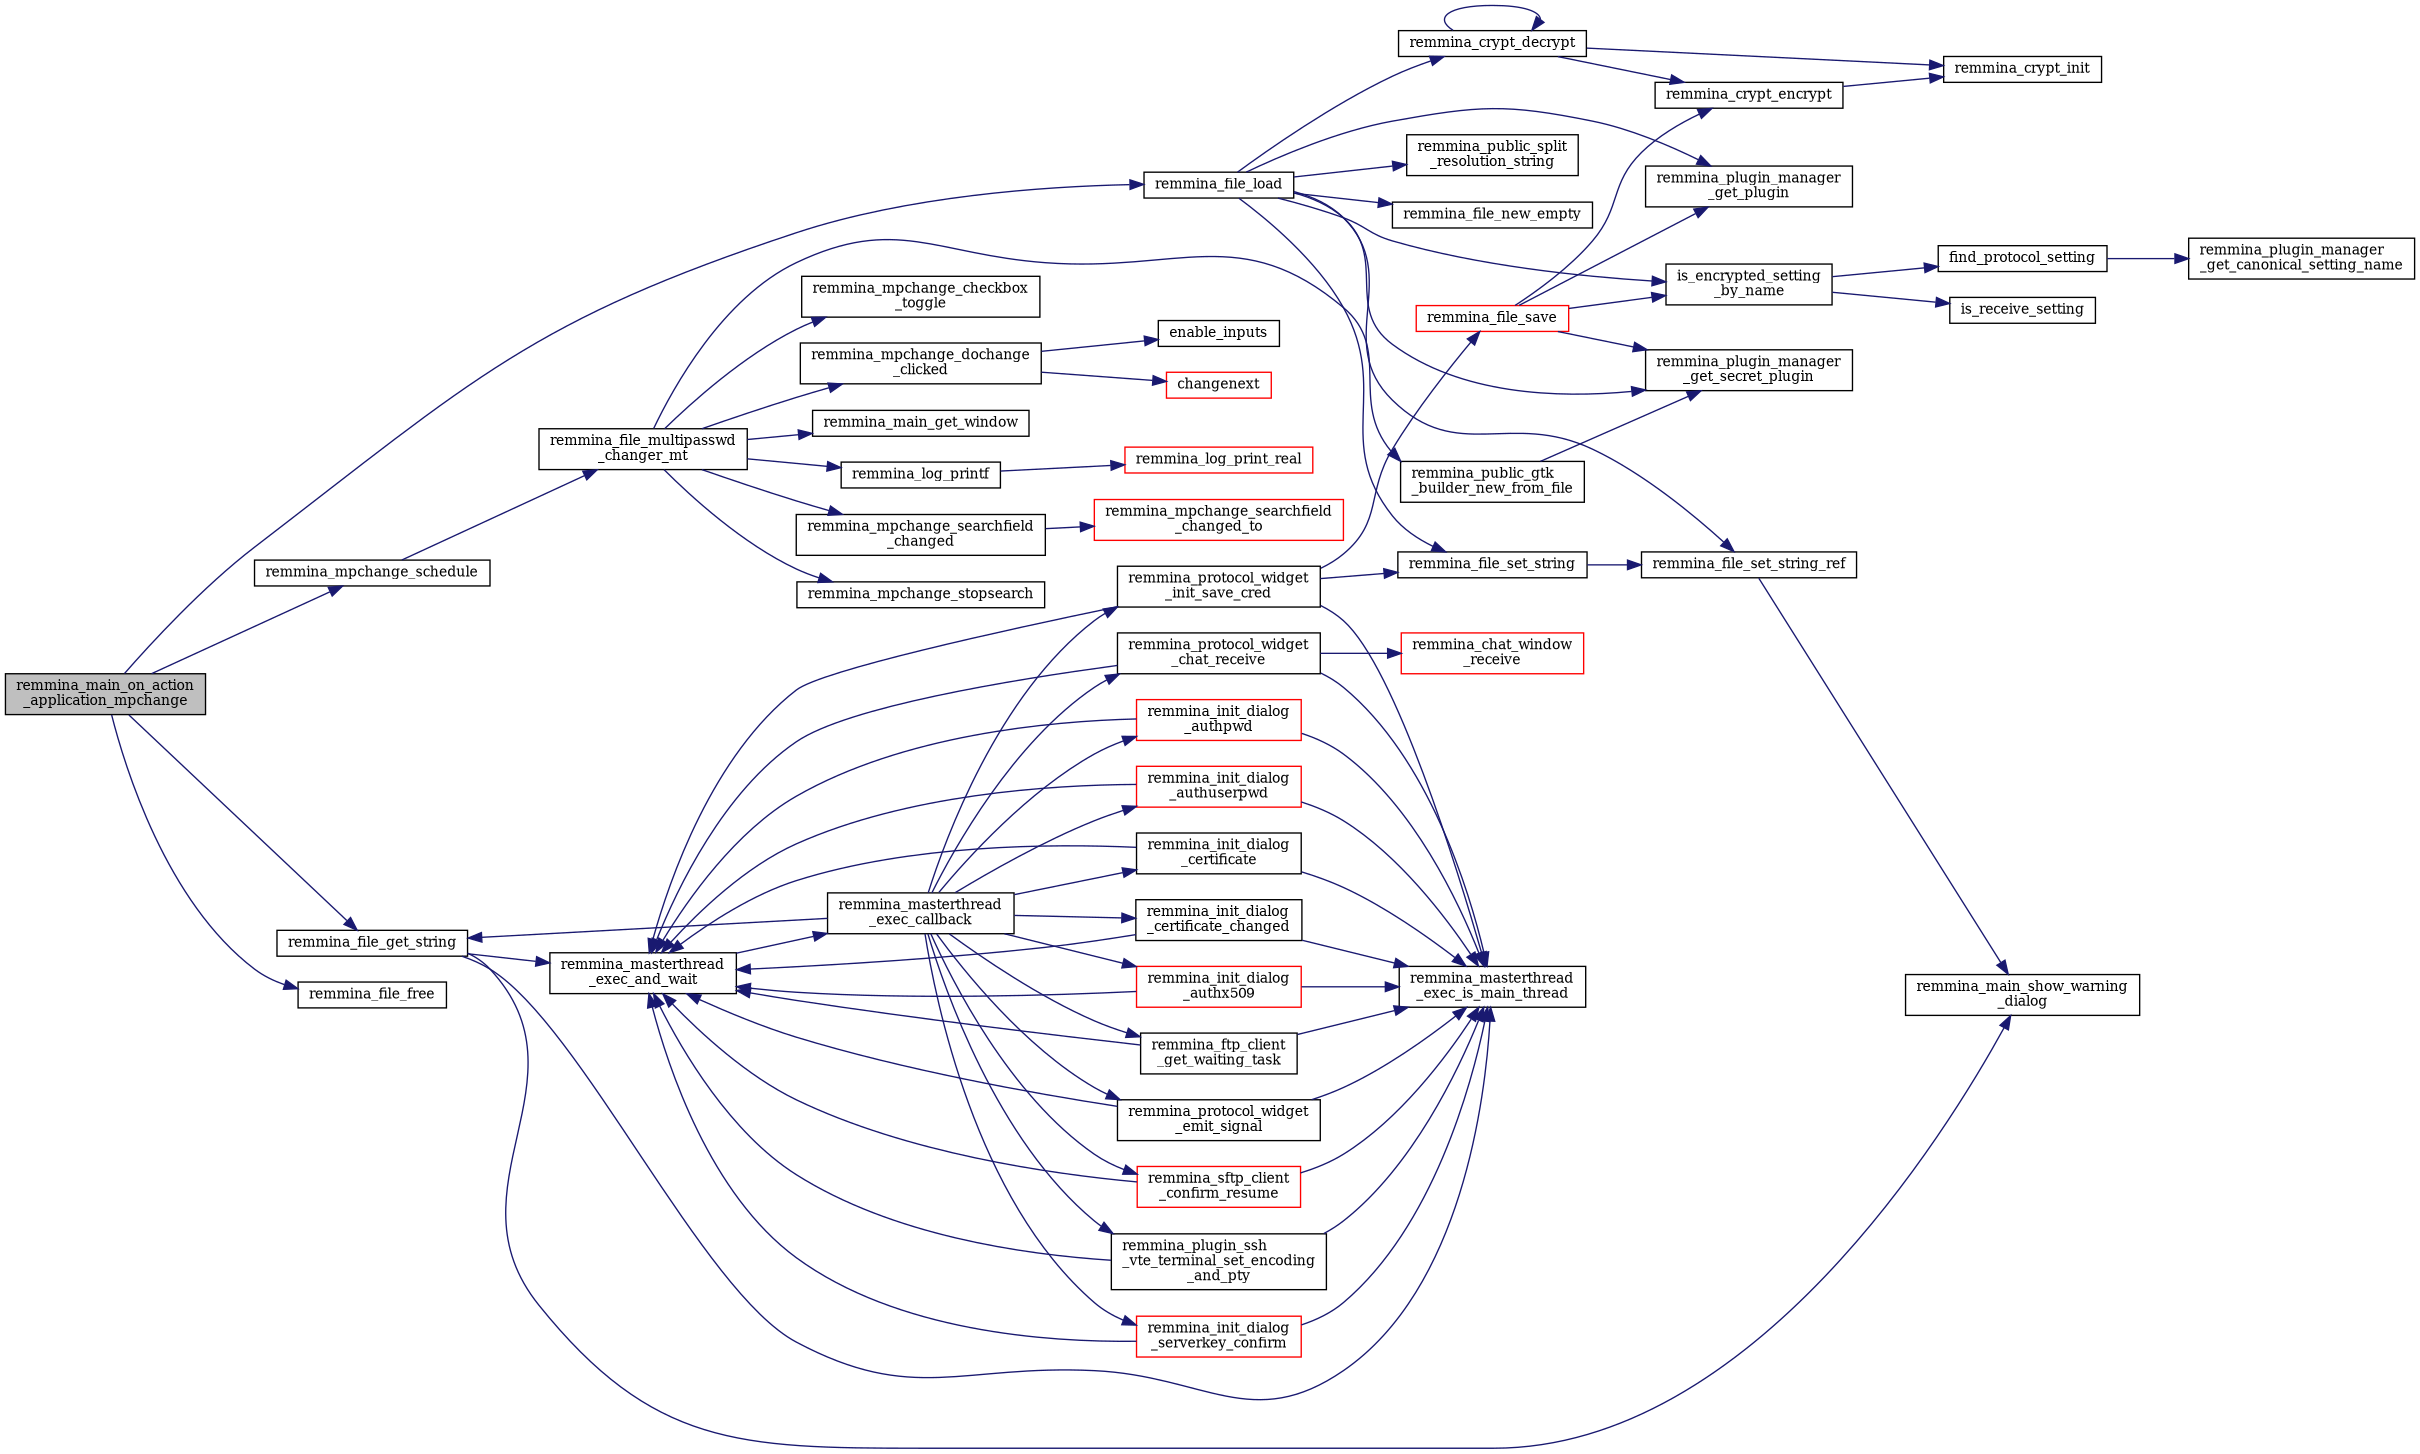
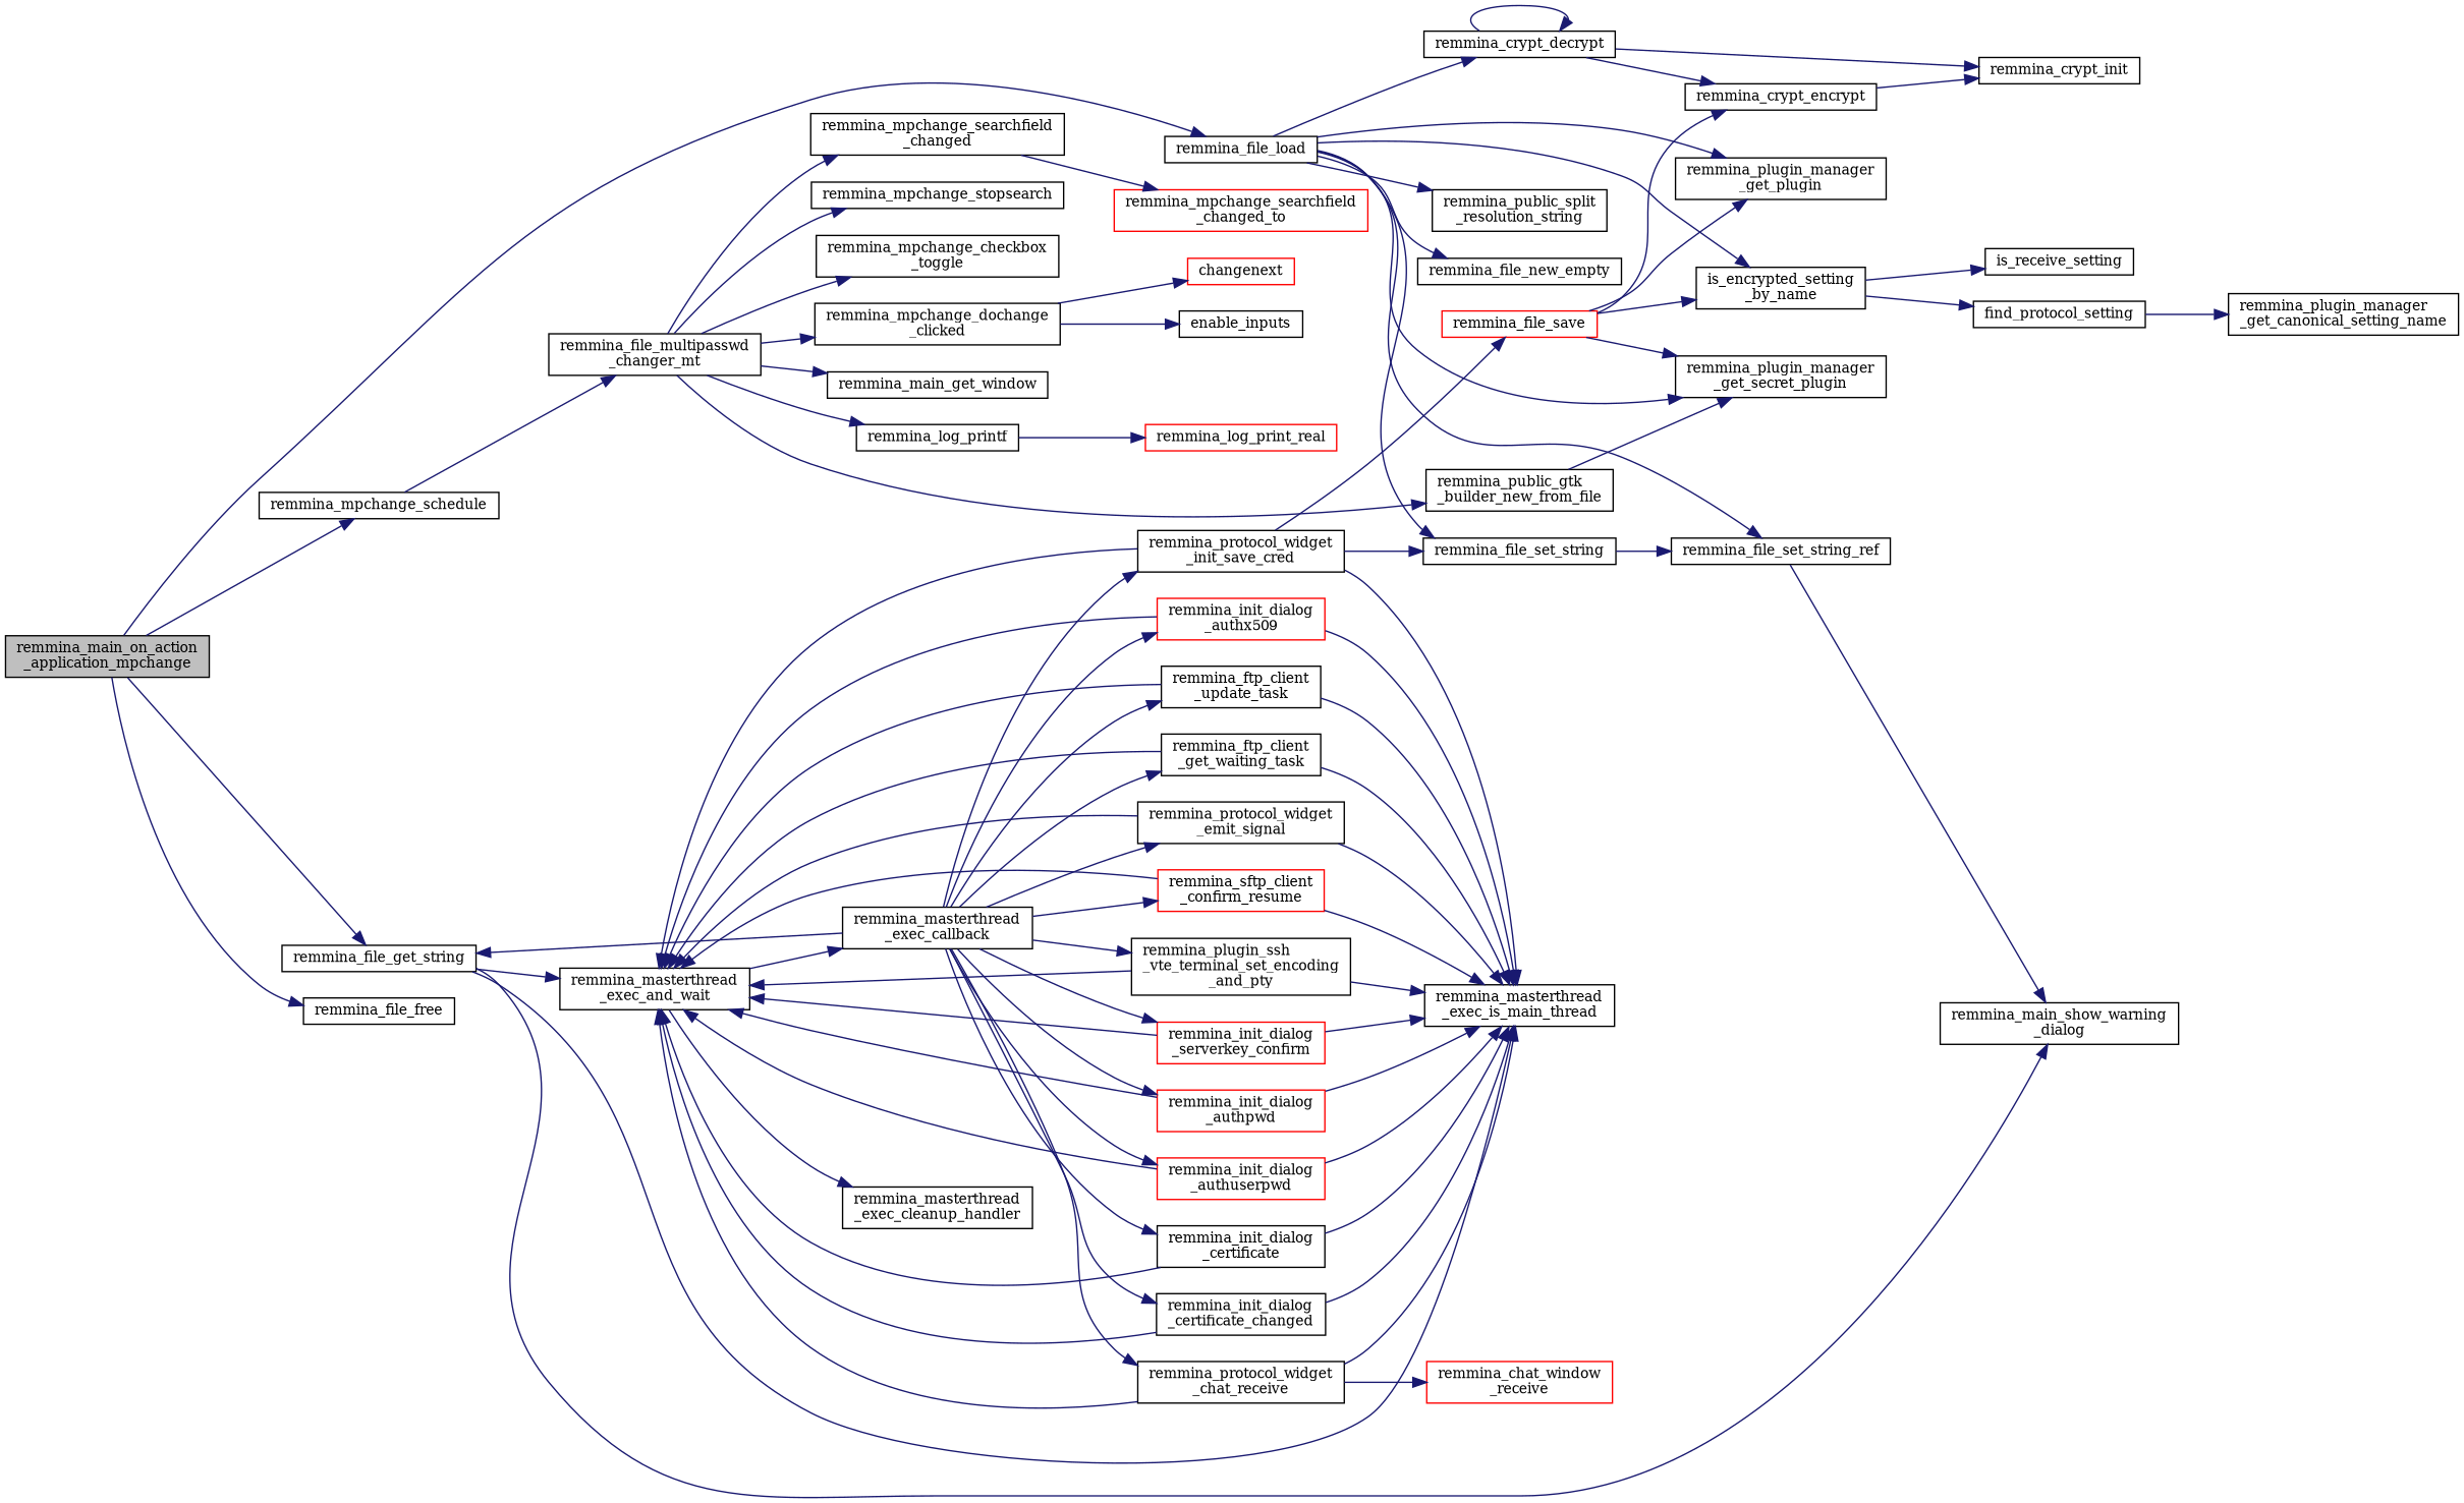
  digraph {
    fontname="DejaVu Serif"
    rankdir=LR
    node [color=black fillcolor=white fontname="DejaVu Serif" fontsize=10 shape=record style=filled]
    edge [color=midnightblue fontname="DejaVu Serif" fontsize=10 labelfontname=Helvetica labelfontsize=10 style=solid]
    n1 [fillcolor=grey75 fontcolor=black height=0.2 label="remmina_main_on_action\l_application_mpchange" width=0.4]
    n2 [height=0.2 label=remmina_file_load width=0.4]
    n3 [height=0.2 label=remmina_file_get_string width=0.4]
    n4 [height=0.2 label=remmina_mpchange_schedule width=0.4]
    n5 [height=0.2 label=remmina_file_free width=0.4]
    n6 [height=0.2 label=remmina_file_new_empty width=0.4]
    n7 [height=0.2 label="remmina_plugin_manager\l_get_plugin" width=0.4]
    n8 [height=0.2 label="remmina_plugin_manager\l_get_secret_plugin" width=0.4]
    n9 [height=0.2 label="is_encrypted_setting\l_by_name" width=0.4]
    n10 [height=0.2 label=remmina_file_set_string width=0.4]
    n11 [height=0.2 label=remmina_file_set_string_ref width=0.4]
    n12 [height=0.2 label=remmina_crypt_decrypt width=0.4]
    n13 [height=0.2 label="remmina_public_split\l_resolution_string" width=0.4]
    n14 [height=0.2 label="remmina_main_show_warning\l_dialog" width=0.4]
    n15 [height=0.2 label="remmina_masterthread\l_exec_is_main_thread" width=0.4]
    n16 [height=0.2 label="remmina_masterthread\l_exec_and_wait" width=0.4]
    n17 [height=0.2 label="remmina_file_multipasswd\l_changer_mt" width=0.4]
    n18 [height=0.2 label=find_protocol_setting width=0.4]
    n19 [height=0.2 label=is_receive_setting width=0.4]
    n20 [height=0.2 label=remmina_crypt_init width=0.4]
    n21 [height=0.2 label=remmina_crypt_encrypt width=0.4]
    n22 [height=0.2 label="remmina_plugin_manager\l_get_canonical_setting_name" width=0.4]
+   n23 [height=0.2 label="remmina_masterthread\l_exec_cleanup_handler" width=0.4]
    n24 [height=0.2 label="remmina_masterthread\l_exec_callback" width=0.4]
    n25 [height=0.2 label="remmina_protocol_widget\l_init_save_cred" width=0.4]
    n26 [height=0.2 label="remmina_protocol_widget\l_chat_receive" width=0.4]
    n27 [color=red height=0.2 label="remmina_init_dialog\l_serverkey_confirm" width=0.4]
    n28 [color=red height=0.2 label="remmina_init_dialog\l_authpwd" width=0.4]
    n29 [color=red height=0.2 label="remmina_init_dialog\l_authuserpwd" width=0.4]
    n30 [height=0.2 label="remmina_init_dialog\l_certificate" width=0.4]
    n31 [height=0.2 label="remmina_init_dialog\l_certificate_changed" width=0.4]
    n32 [color=red height=0.2 label="remmina_init_dialog\l_authx509" width=0.4]
+   n33 [height=0.2 label="remmina_ftp_client\l_update_task" width=0.4]
    n34 [height=0.2 label="remmina_ftp_client\l_get_waiting_task" width=0.4]
    n35 [height=0.2 label="remmina_protocol_widget\l_emit_signal" width=0.4]
    n36 [color=red height=0.2 label="remmina_sftp_client\l_confirm_resume" width=0.4]
    n37 [height=0.2 label="remmina_plugin_ssh\l_vte_terminal_set_encoding\l_and_pty" width=0.4]
    n38 [color=red height=0.2 label=remmina_file_save width=0.4]
    n39 [color=red height=0.2 label="remmina_chat_window\l_receive" width=0.4]
    n40 [height=0.2 label=remmina_main_get_window width=0.4]
    n41 [height=0.2 label="remmina_public_gtk\l_builder_new_from_file" width=0.4]
    n42 [height=0.2 label=remmina_log_printf width=0.4]
    n43 [height=0.2 label="remmina_mpchange_searchfield\l_changed" width=0.4]
    n44 [height=0.2 label=remmina_mpchange_stopsearch width=0.4]
    n45 [height=0.2 label="remmina_mpchange_checkbox\l_toggle" width=0.4]
    n46 [height=0.2 label="remmina_mpchange_dochange\l_clicked" width=0.4]
    n47 [color=red height=0.2 label=remmina_log_print_real width=0.4]
    n48 [color=red height=0.2 label="remmina_mpchange_searchfield\l_changed_to" width=0.4]
    n49 [height=0.2 label=enable_inputs width=0.4]
    n50 [color=red height=0.2 label=changenext width=0.4]
    n1 -> n2
    n1 -> n3
    n1 -> n4
    n1 -> n5
    n2 -> n6
    n2 -> n7
    n2 -> n8
    n2 -> n9
    n2 -> n10
    n2 -> n11
    n2 -> n12
    n2 -> n13
    n3 -> n14
    n3 -> n15
    n3 -> n16
    n4 -> n17
    n9 -> n18
    n9 -> n19
    n10 -> n11
    n11 -> n14
    n12 -> n12
    n12 -> n20
    n12 -> n21
+   n16 -> n23
    n16 -> n24
    n17 -> n40
    n17 -> n41
    n17 -> n42
    n17 -> n43
    n17 -> n44
    n17 -> n45
    n17 -> n46
    n18 -> n22
    n21 -> n20
    n24 -> n3
    n24 -> n25
    n24 -> n26
    n24 -> n27
    n24 -> n28
    n24 -> n29
    n24 -> n30
    n24 -> n31
    n24 -> n32
+   n24 -> n33
    n24 -> n34
    n24 -> n35
    n24 -> n36
    n24 -> n37
    n25 -> n10
    n25 -> n15
    n25 -> n16
    n25 -> n38
    n26 -> n15
    n26 -> n16
    n26 -> n39
    n27 -> n15
    n27 -> n16
    n28 -> n15
    n28 -> n16
    n29 -> n15
    n29 -> n16
    n30 -> n15
    n30 -> n16
    n31 -> n15
    n31 -> n16
    n32 -> n15
    n32 -> n16
+   n33 -> n15
+   n33 -> n16
    n34 -> n15
    n34 -> n16
    n35 -> n15
    n35 -> n16
    n36 -> n15
    n36 -> n16
    n37 -> n15
    n37 -> n16
    n38 -> n7
    n38 -> n8
    n38 -> n9
    n38 -> n21
    n41 -> n8
    n42 -> n47
    n43 -> n48
    n46 -> n49
    n46 -> n50
  }
